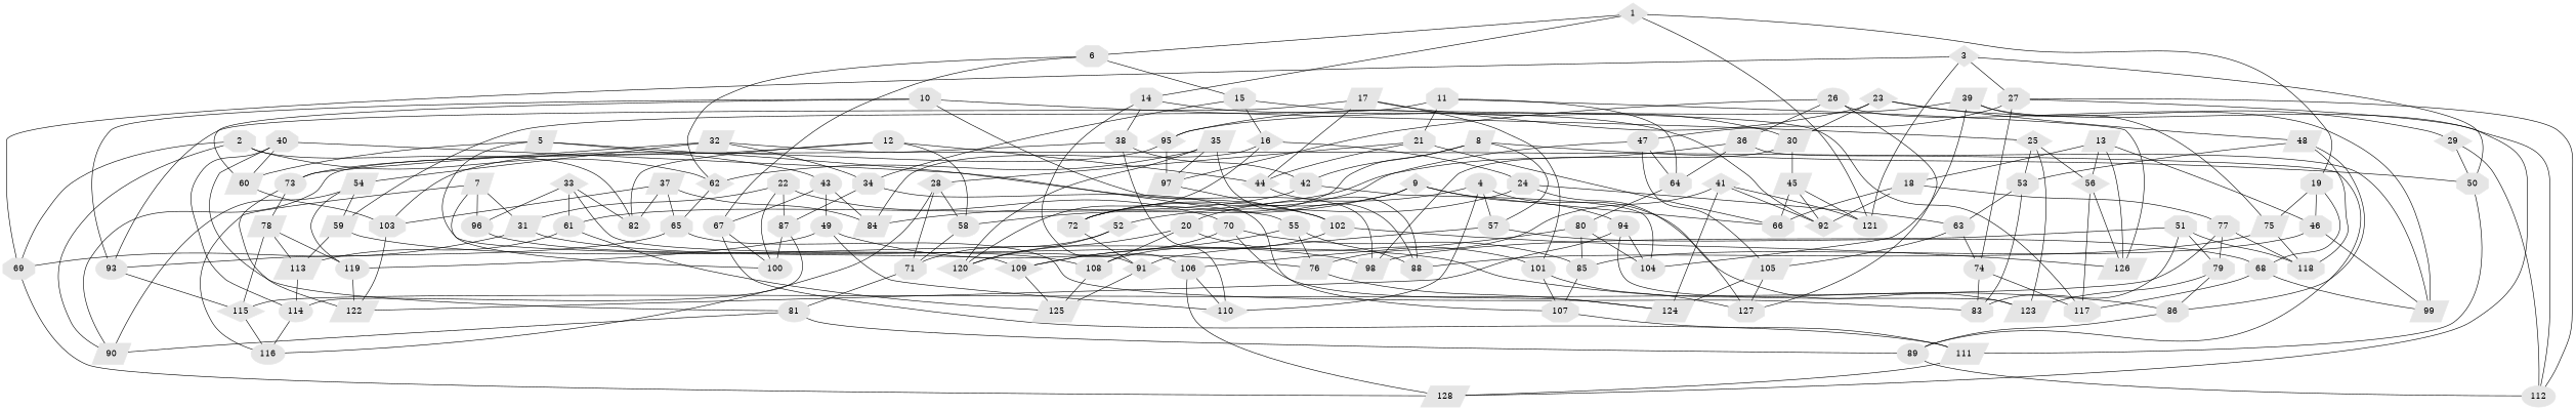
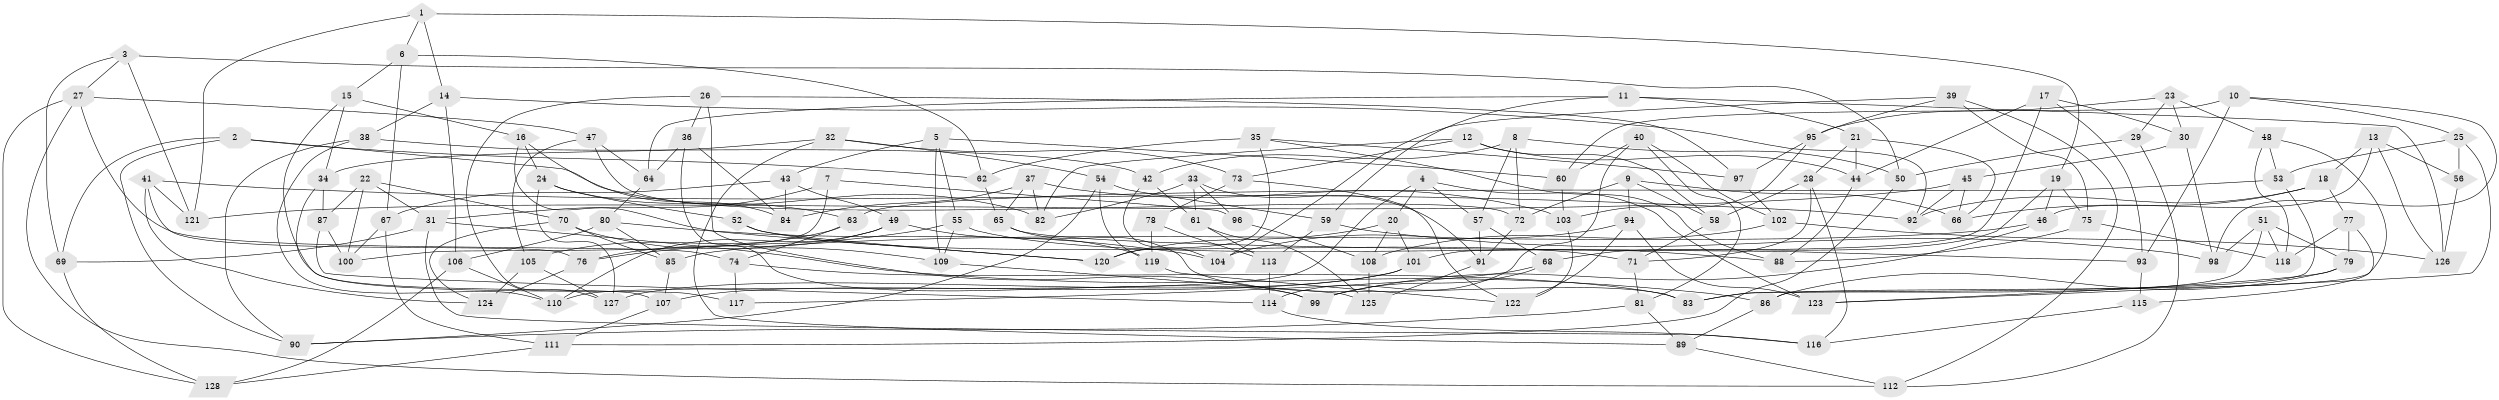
  graph {
    node [color=gray90 shape=octagon style=filled]
    1 [shape=diamond]
    6
    14
    19
    121 [shape=ellipse]
    62 [shape=diamond]
    15
    67 [shape=ellipse]
    38
    92 [shape=diamond]
    106 [shape=ellipse]
    46
    68
    75 [shape=parallelogram]
    2
    69
    82 [shape=ellipse]
    90 [shape=parallelogram]
    65
    128 [shape=parallelogram]
    3 [shape=diamond]
    27
    50
    47 [shape=ellipse]
    112 [shape=ellipse]
    74 [shape=ellipse]
    111 [shape=parallelogram]
    4 [shape=ellipse]
    20
    57 [shape=ellipse]
    110 [shape=diamond]
    123 [shape=parallelogram]
    120 [shape=diamond]
    101 [shape=ellipse]
    108
    91 [shape=diamond]
    5 [shape=parallelogram]
    43 [shape=ellipse]
    55 [shape=ellipse]
    60 [shape=parallelogram]
    109 [shape=diamond]
    84 [shape=parallelogram]
    49 [shape=ellipse]
    88
    76 [shape=parallelogram]
    103
    125 [shape=parallelogram]
    16 [shape=diamond]
    34
    117
    100 [shape=ellipse]
    7 [shape=parallelogram]
    31 [shape=parallelogram]
    96 [shape=ellipse]
    116 [shape=ellipse]
    86
    8 [shape=parallelogram]
    42
    72
    61 [shape=ellipse]
    104 [shape=ellipse]
    9 [shape=diamond]
    58 [shape=ellipse]
    66
    94 [shape=ellipse]
    71
    122 [shape=parallelogram]
    10
    25 [shape=diamond]
    93 [shape=ellipse]
    98 [shape=parallelogram]
    56 [shape=diamond]
    53
    115 [shape=diamond]
    11
    21
    59 [shape=parallelogram]
    64
    126 [shape=parallelogram]
    44 [shape=diamond]
    28 [shape=diamond]
    113 [shape=parallelogram]
    80
    12 [shape=ellipse]
    73 [shape=ellipse]
    78 [shape=parallelogram]
    13 [shape=parallelogram]
    18 [shape=parallelogram]
    77
    99 [shape=parallelogram]
    85 [shape=ellipse]
    24
    87
    107
    52 [shape=diamond]
    63 [shape=ellipse]
    127
    17 [shape=parallelogram]
    30 [shape=parallelogram]
    45 [shape=parallelogram]
    118
    79
    22
    70 [shape=ellipse]
    124 [shape=parallelogram]
    114 [shape=ellipse]
    23 [shape=diamond]
    29 [shape=diamond]
    48 [shape=parallelogram]
    95 [shape=diamond]
    97 [shape=parallelogram]
    105 [shape=parallelogram]
    83
    26 [shape=ellipse]
    36 [shape=parallelogram]
    102 [shape=ellipse]
    81 [shape=ellipse]
    89 [shape=ellipse]
    32 [shape=parallelogram]
    54 [shape=parallelogram]
    119 [shape=ellipse]
    33 [shape=diamond]
    35 [shape=parallelogram]
    37 [shape=parallelogram]
    39 [shape=parallelogram]
    40
    41 [shape=diamond]
    51
    1 -- 6
    1 -- 14
    1 -- 19
    1 -- 121
    6 -- 62
    6 -- 15
    6 -- 67
    14 -- 38
    14 -- 92
    14 -- 106
    19 -- 46
    19 -- 68
    19 -- 75
    62 -- 65
    15 -- 16
    15 -- 34
    15 -- 117
    67 -- 111
    67 -- 100
    38 -- 90
    38 -- 110
    38 -- 42
    106 -- 128
    106 -- 110
    46 -- 99
    46 -- 85
    68 -- 117
    68 -- 99
    75 -- 88
    75 -- 118
    2 -- 62
    2 -- 69
    2 -- 82
    2 -- 90
    69 -- 128
    65 -- 93
    65 -- 83
    3 -- 121
    3 -- 69
    3 -- 27
    3 -- 50
    27 -- 128
    27 -- 47
    27 -- 112
    27 -- 74
    50 -- 111
    47 -- 72
    47 -- 64
    47 -- 105
    74 -- 117
    74 -- 83
    111 -- 128
    4 -- 20
    4 -- 57
    4 -- 110
    4 -- 123
    20 -- 120
    20 -- 101
    20 -- 108
    57 -- 68
    57 -- 91
    101 -- 107
    101 -- 127
    108 -- 125
    91 -- 125
    5 -- 43
    5 -- 55
    5 -- 60
    5 -- 109
    43 -- 67
    43 -- 84
    43 -- 49
    55 -- 109
    55 -- 88
    55 -- 76
    60 -- 103
    109 -- 125
    49 -- 110
    49 -- 76
    49 -- 119
    76 -- 124
    103 -- 122
    16 -- 120
    16 -- 84
    16 -- 24
    34 -- 87
    34 -- 107
    7 -- 100
    7 -- 31
    7 -- 96
-   7 -- 116
+   31 -- 116
    31 -- 69
    31 -- 86
    96 -- 108
    86 -- 89
    8 -- 50
    8 -- 57
    8 -- 42
    8 -- 72
    42 -- 61
    42 -- 104
    72 -- 91
    61 -- 125
    61 -- 113
    9 -- 72
    9 -- 58
    9 -- 66
    9 -- 94
    58 -- 71
    94 -- 123
    94 -- 104
    94 -- 122
    71 -- 81
    10 -- 60
    10 -- 25
    10 -- 93
    10 -- 98
    25 -- 123
    25 -- 56
    25 -- 53
    93 -- 115
-   56 -- 117
    56 -- 126
    53 -- 63
    53 -- 83
    115 -- 116
    11 -- 21
    11 -- 59
    11 -- 64
    11 -- 126
    21 -- 66
    21 -- 44
    21 -- 28
    59 -- 98
    59 -- 113
    64 -- 80
    44 -- 88
    28 -- 116
    28 -- 58
    28 -- 71
    113 -- 114
    80 -- 106
    80 -- 104
    80 -- 85
    12 -- 82
    12 -- 58
    12 -- 44
    12 -- 73
    73 -- 122
    73 -- 78
-   78 -- 115
    78 -- 113
    78 -- 119
    13 -- 46
    13 -- 56
    13 -- 126
    13 -- 18
    18 -- 92
    18 -- 66
    18 -- 77
    77 -- 115
    77 -- 118
    77 -- 79
    85 -- 107
    24 -- 52
    24 -- 63
    24 -- 127
    87 -- 100
    87 -- 114
    107 -- 111
    52 -- 120
    52 -- 71
    63 -- 74
    63 -- 105
    17 -- 101
    17 -- 93
    17 -- 44
    17 -- 30
    30 -- 98
    30 -- 45
    45 -- 121
    45 -- 92
    45 -- 66
    79 -- 123
    79 -- 86
    22 -- 100
    22 -- 31
    22 -- 87
    22 -- 70
    70 -- 109
    70 -- 85
    70 -- 124
    114 -- 116
    23 -- 30
    23 -- 29
    23 -- 48
    23 -- 95
    29 -- 50
    29 -- 112
    48 -- 86
    48 -- 53
    48 -- 118
    95 -- 103
    95 -- 97
    97 -- 102
    105 -- 127
    105 -- 124
    26 -- 99
    26 -- 127
    26 -- 97
    26 -- 36
    36 -- 84
    36 -- 64
    36 -- 99
    102 -- 108
    102 -- 126
    81 -- 90
    81 -- 89
    89 -- 112
    32 -- 34
    32 -- 73
    32 -- 89
    32 -- 54
    54 -- 90
    54 -- 59
    54 -- 119
    119 -- 122
    33 -- 82
    33 -- 91
    33 -- 96
    33 -- 61
    35 -- 62
    35 -- 120
    35 -- 88
    35 -- 97
    37 -- 82
    37 -- 65
    37 -- 84
    37 -- 103
    39 -- 75
    39 -- 112
    39 -- 104
    39 -- 95
    40 -- 60
    40 -- 114
    40 -- 102
    40 -- 81
    41 -- 121
    41 -- 92
    41 -- 76
    41 -- 124
    51 -- 98
    51 -- 118
    51 -- 79
    51 -- 83
  }
